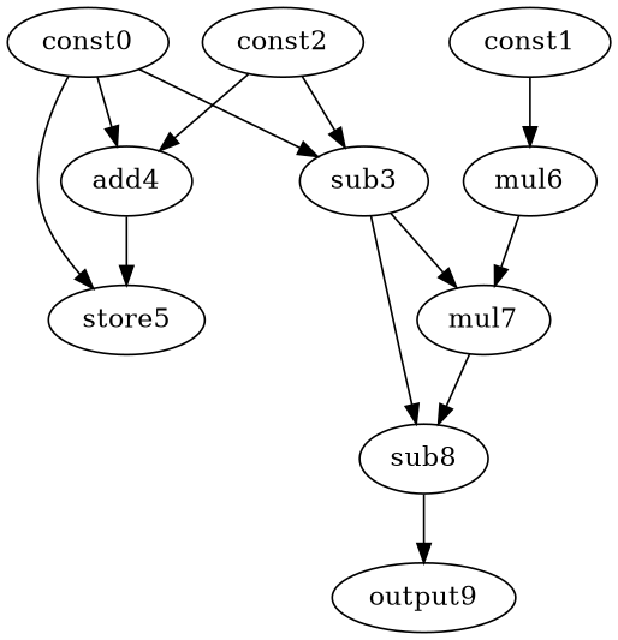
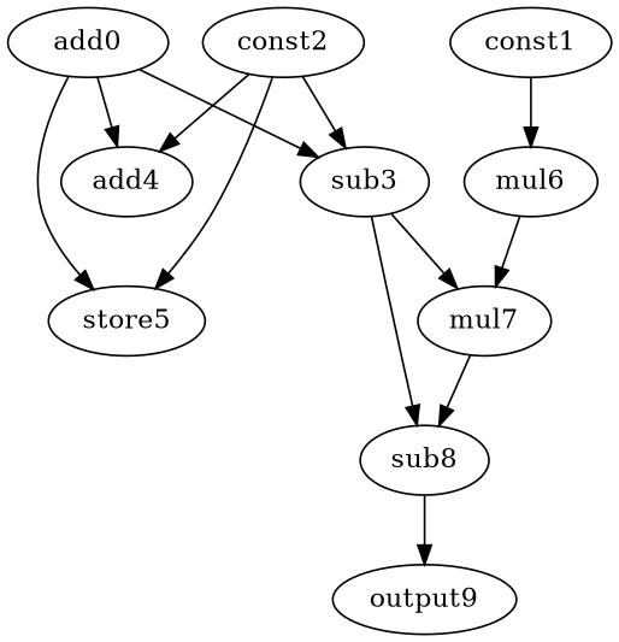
  digraph {
    node [opcode=const]
    edge [operand=0]
    sub3 [opcode=sub]
-   const0
+   const0 [label=add0]
    add4 [opcode=add]
    store5 [opcode=store]
    mul7 [opcode=mul]
    sub8 [opcode=sub]
    mul6 [opcode=mul]
    const1
    const2
    output9 [opcode=output]
    sub3 -> mul7
    sub3 -> sub8
    const0 -> sub3
    const0 -> add4
    const0 -> store5
-   add4 -> store5 [operand=1]
+   const2 -> store5 [operand=1]
    mul7 -> sub8 [operand=1]
    sub8 -> output9
    mul6 -> mul7 [operand=1]
    const1 -> mul6
    const2 -> sub3 [operand=1]
    const2 -> add4 [operand=1]
  }
